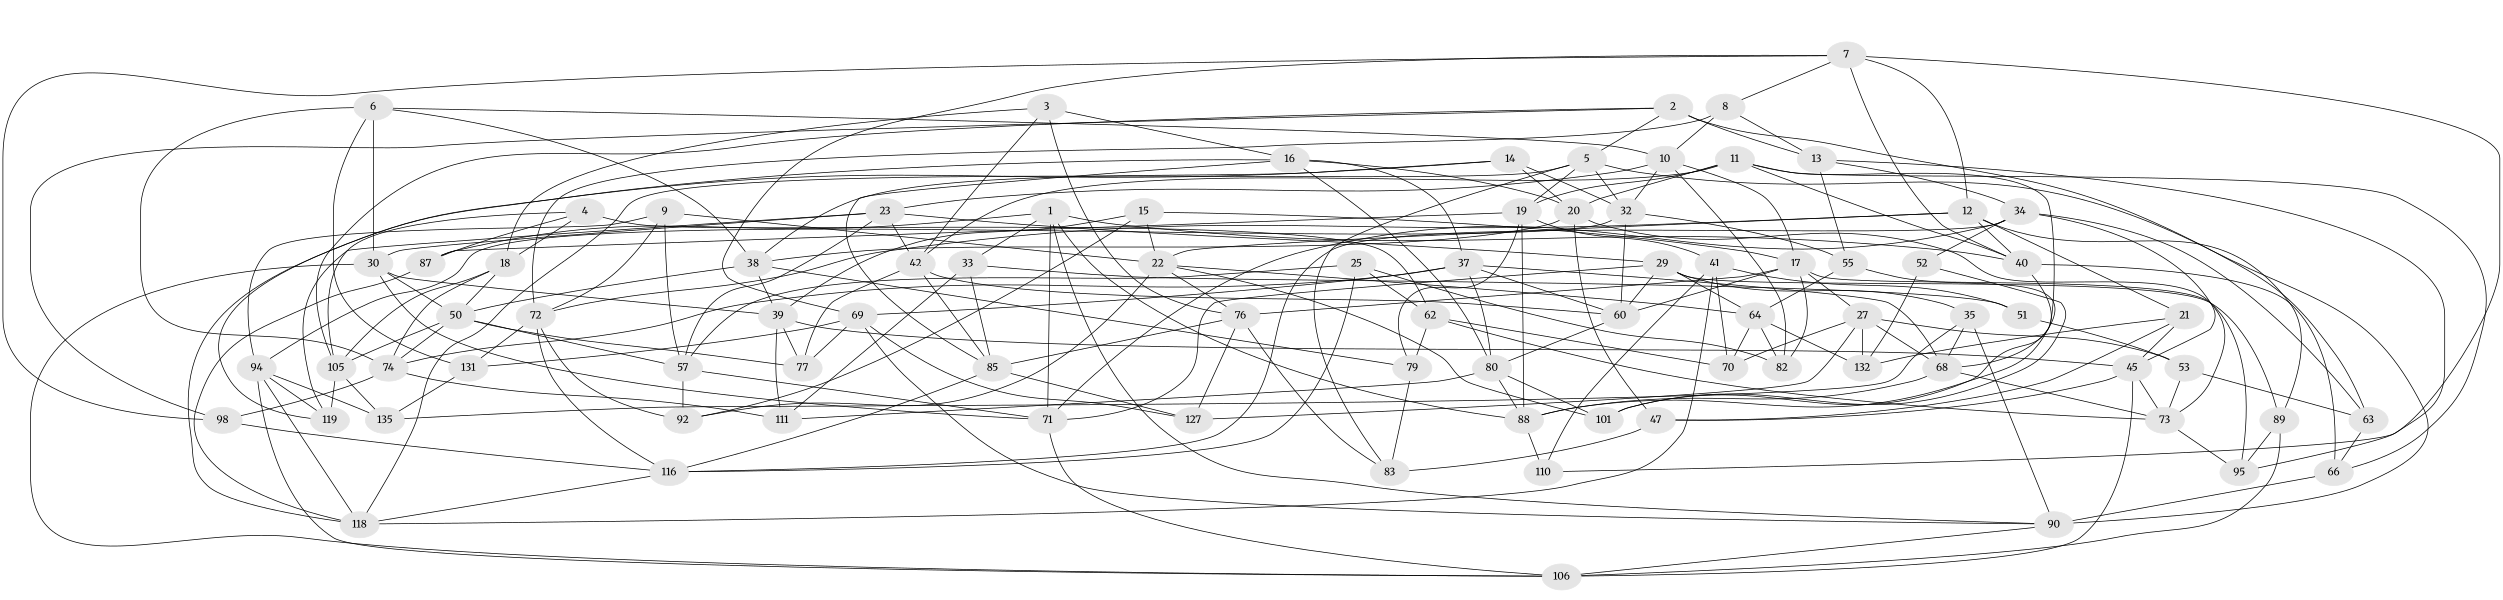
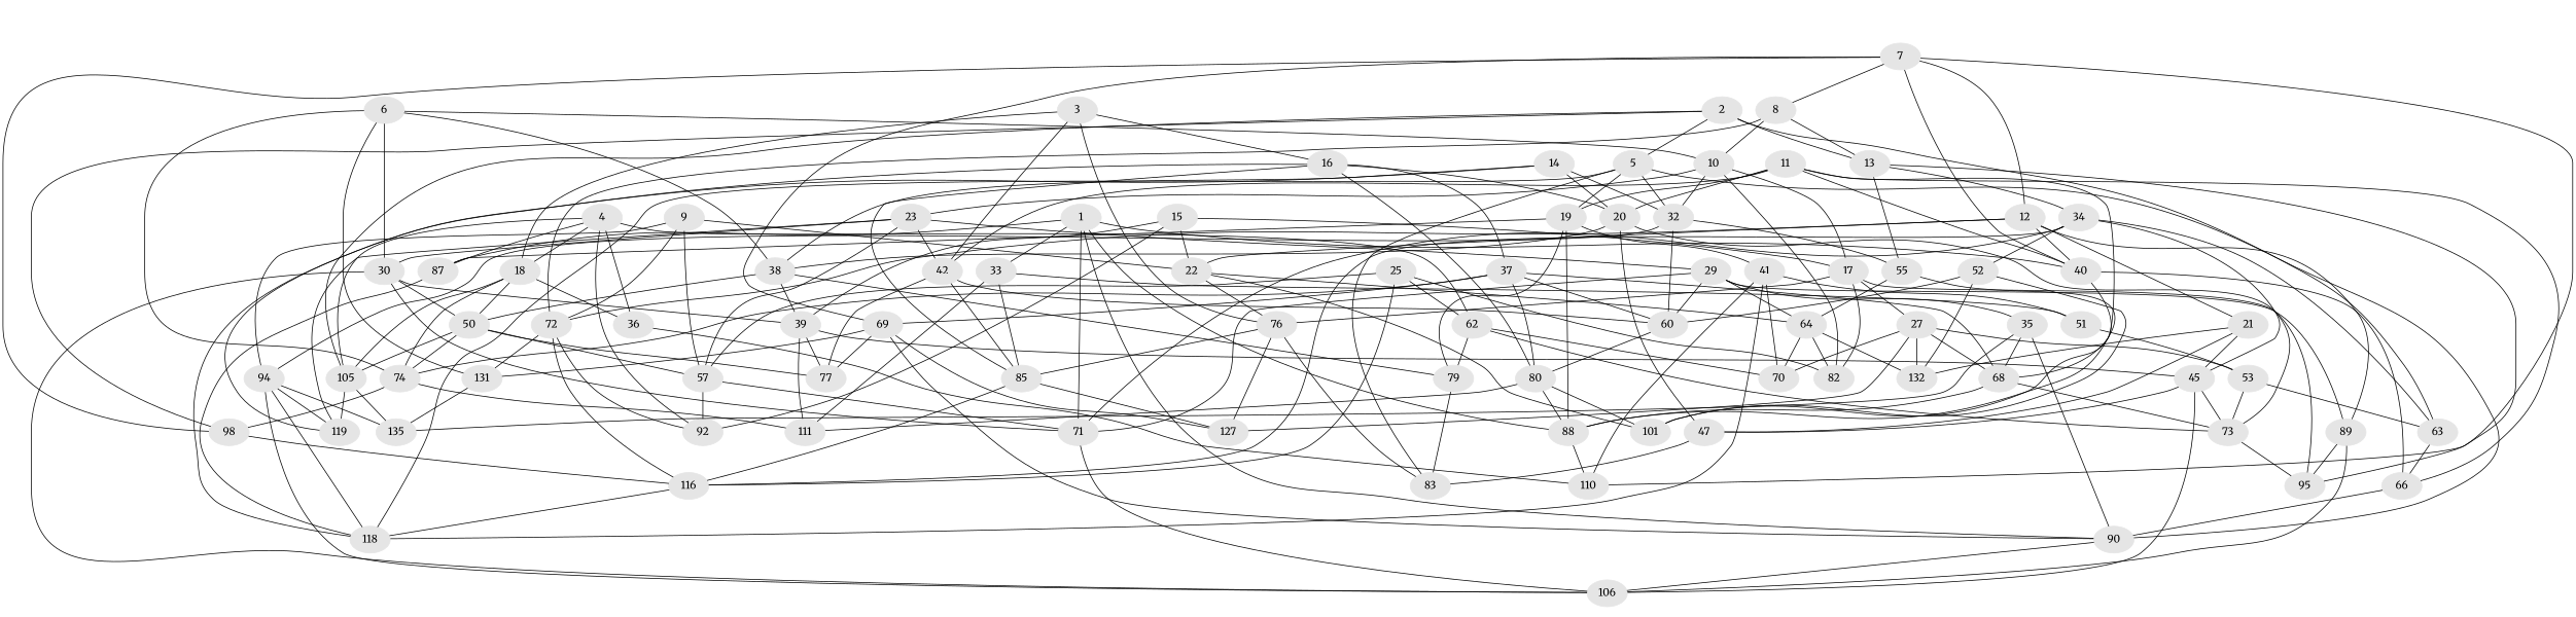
  graph {
    fontname=Merriweather
    node [color=gray90 fontname=Merriweather style=filled]
    edge [fontname=Merriweather]
    1 [super="+56"]
    33
    40 [super="+61"]
    71 [super="+124"]
    87
    88 [super="+107"]
    90 [super="+130"]
    85 [super="+102"]
    51
    111
    66
    106 [super="+129"]
    118 [super="+120"]
    110
    2 [super="+43"]
    5 [super="+31"]
    13 [super="+58"]
    63
    98
    105 [super="+115"]
    19 [super="+134"]
    32 [super="+65"]
    83
    34 [super="+104"]
    55
    95
    116 [super="+123"]
    119
    135
    16 [super="+44"]
    20 [super="+136"]
    37 [super="+59"]
    80 [super="+125"]
    3
    18 [super="+24"]
    42 [super="+96"]
    76 [super="+121"]
+   36
    n39 [label=74 super="+122"]
    50 [super="+128"]
    60 [super="+81"]
    77
    127
    4 [super="+78"]
    62 [super="+133"]
    92
    79
    73 [super="+108"]
    70
    41 [super="+93"]
    94 [super="+117"]
    6 [super="+97"]
    10 [super="+91"]
    30 [super="+67"]
    38 [super="+48"]
    131
    17 [super="+126"]
    23 [super="+74"]
    82
    25 [super="+99"]
    57 [super="+112"]
    39 [super="+86"]
    7 [super="+54"]
    8
    12 [super="+26"]
    69 [super="+84"]
    72 [super="+109"]
    22 [super="+28"]
    21
    89
    64 [super="+114"]
    101
    9
    27 [super="+46"]
    29 [super="+113"]
    11 [super="+103"]
    68 [super="+100"]
    47
    45 [super="+49"]
    132
    52
    14
    15
    53
    35
    1 -- 33
    1 -- 40
    1 -- 71
    1 -- 87
    1 -- 88
    1 -- 90
    33 -- 85
    33 -- 51
    33 -- 111
    40 -- 88
    40 -- 66
    71 -- 106
    87 -- 118
    88 -- 110
    90 -- 106
    85 -- 116
    85 -- 127
    51 -- 53
    66 -- 90
    2 -- 5
    2 -- 13 [weight=2]
    2 -- 63
    2 -- 98
    2 -- 105
    5 -- 90
    5 -- 118
    5 -- 19
    5 -- 32
    5 -- 83
    13 -- 34
    13 -- 55
    13 -- 95
    63 -- 66
    98 -- 116
    105 -- 119
    105 -- 135
    19 -- 87
    19 -- 88
    19 -- 79
    19 -- 41
    32 -- 55
    32 -- 60
    32 -- 94
    34 -- 71
    34 -- 63
    34 -- 116
    34 -- 45
    34 -- 52
    55 -- 64
    55 -- 101
    116 -- 118
    16 -- 85
    16 -- 119
    16 -- 20
    16 -- 37
    16 -- 80
    20 -- 73
    20 -- 38
    20 -- 47
    37 -- 80
    37 -- n39
    37 -- 60
    37 -- 69
    37 -- 68
    80 -- 88
    80 -- 111
    80 -- 101
    3 -- 16
    3 -- 18
    3 -- 42
    3 -- 76
    18 -- 105
+   18 -- 36
    18 -- n39
    18 -- 50
    42 -- 85
    42 -- 60
    42 -- 77
    76 -- 85
    76 -- 83
    76 -- 127
+   36 -- 110
    n39 -- 111
    n39 -- 98
    50 -- 105
    50 -- n39
    50 -- 77
    50 -- 57
    60 -- 80
    4 -- 87
    4 -- 105
    4 -- 18
+   4 -- 36
    4 -- 62
-   22 -- 92
+   4 -- 92
    62 -- 79
    62 -- 73
    62 -- 70
    79 -- 83
    73 -- 95
    41 -- 51 [weight=2]
    41 -- 118
    41 -- 110
    41 -- 70
    94 -- 106
    94 -- 118
    94 -- 119
    94 -- 135
    6 -- n39
    6 -- 10
    6 -- 30
    6 -- 38
    6 -- 131
    10 -- 32
    10 -- 17
    10 -- 23
    10 -- 82
    30 -- 71
    30 -- 106
    30 -- 50
    30 -- 39
    38 -- 50
    38 -- 79
    38 -- 39
    131 -- 135
    17 -- 95
    17 -- 76
    17 -- 82
    17 -- 27
    23 -- 119
    23 -- 42
    23 -- 30
    23 -- 57
    23 -- 29
    25 -- 116
    25 -- 62 [weight=2]
    25 -- 82
    25 -- 57
    57 -- 71
    57 -- 92
    39 -- 111
    39 -- 77
    39 -- 45
    7 -- 40
    7 -- 110
    7 -- 98
    7 -- 8
    7 -- 12
    7 -- 69
    8 -- 13
    8 -- 10
    8 -- 72
    12 -- 40
    12 -- 72
    12 -- 22
    12 -- 21
    12 -- 89
    69 -- 90
    69 -- 77
    69 -- 127
    69 -- 131
    72 -- 116
    72 -- 92
    72 -- 131
    22 -- 76
    22 -- 64
    22 -- 101
    21 -- 47
    21 -- 45
    21 -- 132
    89 -- 106
    89 -- 95
    64 -- 70
    64 -- 82
    64 -- 132
    9 -- 94
    9 -- 57
    9 -- 72
    9 -- 22
    27 -- 127
    27 -- 70
    27 -- 68
    27 -- 132
    27 -- 53
    29 -- 71
    29 -- 60
    29 -- 89
    29 -- 64
    29 -- 35
    11 -- 40
    11 -- 66
    11 -- 19
    11 -- 20
    11 -- 42
    11 -- 68
    68 -- 88
    68 -- 73
    47 -- 83
    45 -- 106
    45 -- 73
    45 -- 47
-   17 -- 60
+   52 -- 60
    52 -- 101
    52 -- 132
    14 -- 118
    14 -- 32
    14 -- 20
    14 -- 38
    15 -- 92
    15 -- 17
    15 -- 39
    15 -- 22
    53 -- 63
    53 -- 73
    35 -- 90
    35 -- 135
    35 -- 68
  }
